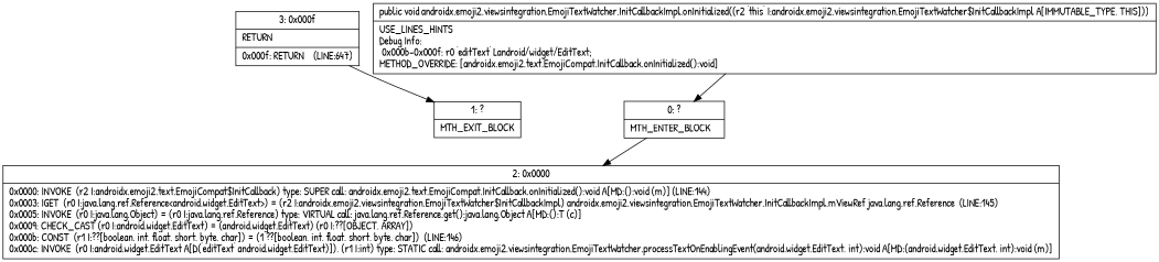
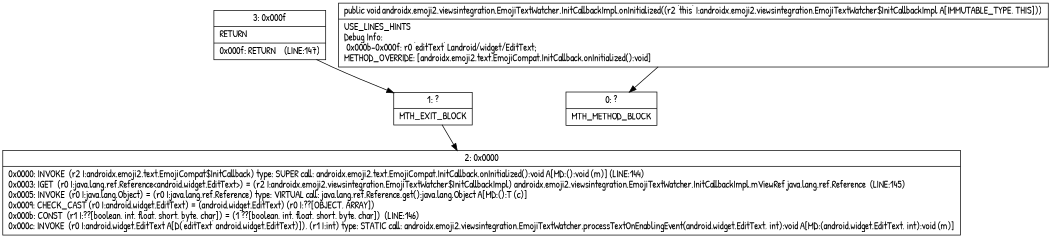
  digraph {
    fontname="Patrick Hand"
    node [fontname="Patrick Hand" shape=record]
    edge [fontname="Patrick Hand"]
-   n1 [label="{0\:\ ?|MTH_ENTER_BLOCK\l}"]
+   n1 [label="{0\:\ ?|MTH_METHOD_BLOCK\l}"]
    n2 [label="{2\:\ 0x0000|0x0000: INVOKE  (r2 I:androidx.emoji2.text.EmojiCompat$InitCallback) type: SUPER call: androidx.emoji2.text.EmojiCompat.InitCallback.onInitialized():void A[MD:():void (m)] (LINE:144)\l0x0003: IGET  (r0 I:java.lang.ref.Reference\<android.widget.EditText\>) = (r2 I:androidx.emoji2.viewsintegration.EmojiTextWatcher$InitCallbackImpl) androidx.emoji2.viewsintegration.EmojiTextWatcher.InitCallbackImpl.mViewRef java.lang.ref.Reference  (LINE:145)\l0x0005: INVOKE  (r0 I:java.lang.Object) = (r0 I:java.lang.ref.Reference) type: VIRTUAL call: java.lang.ref.Reference.get():java.lang.Object A[MD:():T (c)]\l0x0009: CHECK_CAST (r0 I:android.widget.EditText) = (android.widget.EditText) (r0 I:??[OBJECT, ARRAY]) \l0x000b: CONST  (r1 I:??[boolean, int, float, short, byte, char]) = (1 ??[boolean, int, float, short, byte, char])  (LINE:146)\l0x000c: INVOKE  (r0 I:android.widget.EditText A[D('editText' android.widget.EditText)]), (r1 I:int) type: STATIC call: androidx.emoji2.viewsintegration.EmojiTextWatcher.processTextOnEnablingEvent(android.widget.EditText, int):void A[MD:(android.widget.EditText, int):void (m)]\l}"]
-   n3 [label="{3\:\ 0x000f|RETURN\l|0x000f: RETURN    (LINE:647)\l}"]
+   n3 [label="{3\:\ 0x000f|RETURN\l|0x000f: RETURN    (LINE:147)\l}"]
    n4 [label="{1\:\ ?|MTH_EXIT_BLOCK\l}"]
    n5 [label="{public void androidx.emoji2.viewsintegration.EmojiTextWatcher.InitCallbackImpl.onInitialized((r2 'this' I:androidx.emoji2.viewsintegration.EmojiTextWatcher$InitCallbackImpl A[IMMUTABLE_TYPE, THIS]))  | USE_LINES_HINTS\lDebug Info:\l  0x000b\-0x000f: r0 'editText' Landroid\/widget\/EditText;\lMETHOD_OVERRIDE: [androidx.emoji2.text.EmojiCompat.InitCallback.onInitialized():void]\l}"]
-   n1 -> n2
+   n4 -> n2
    n3 -> n4
    n5 -> n1
  }
